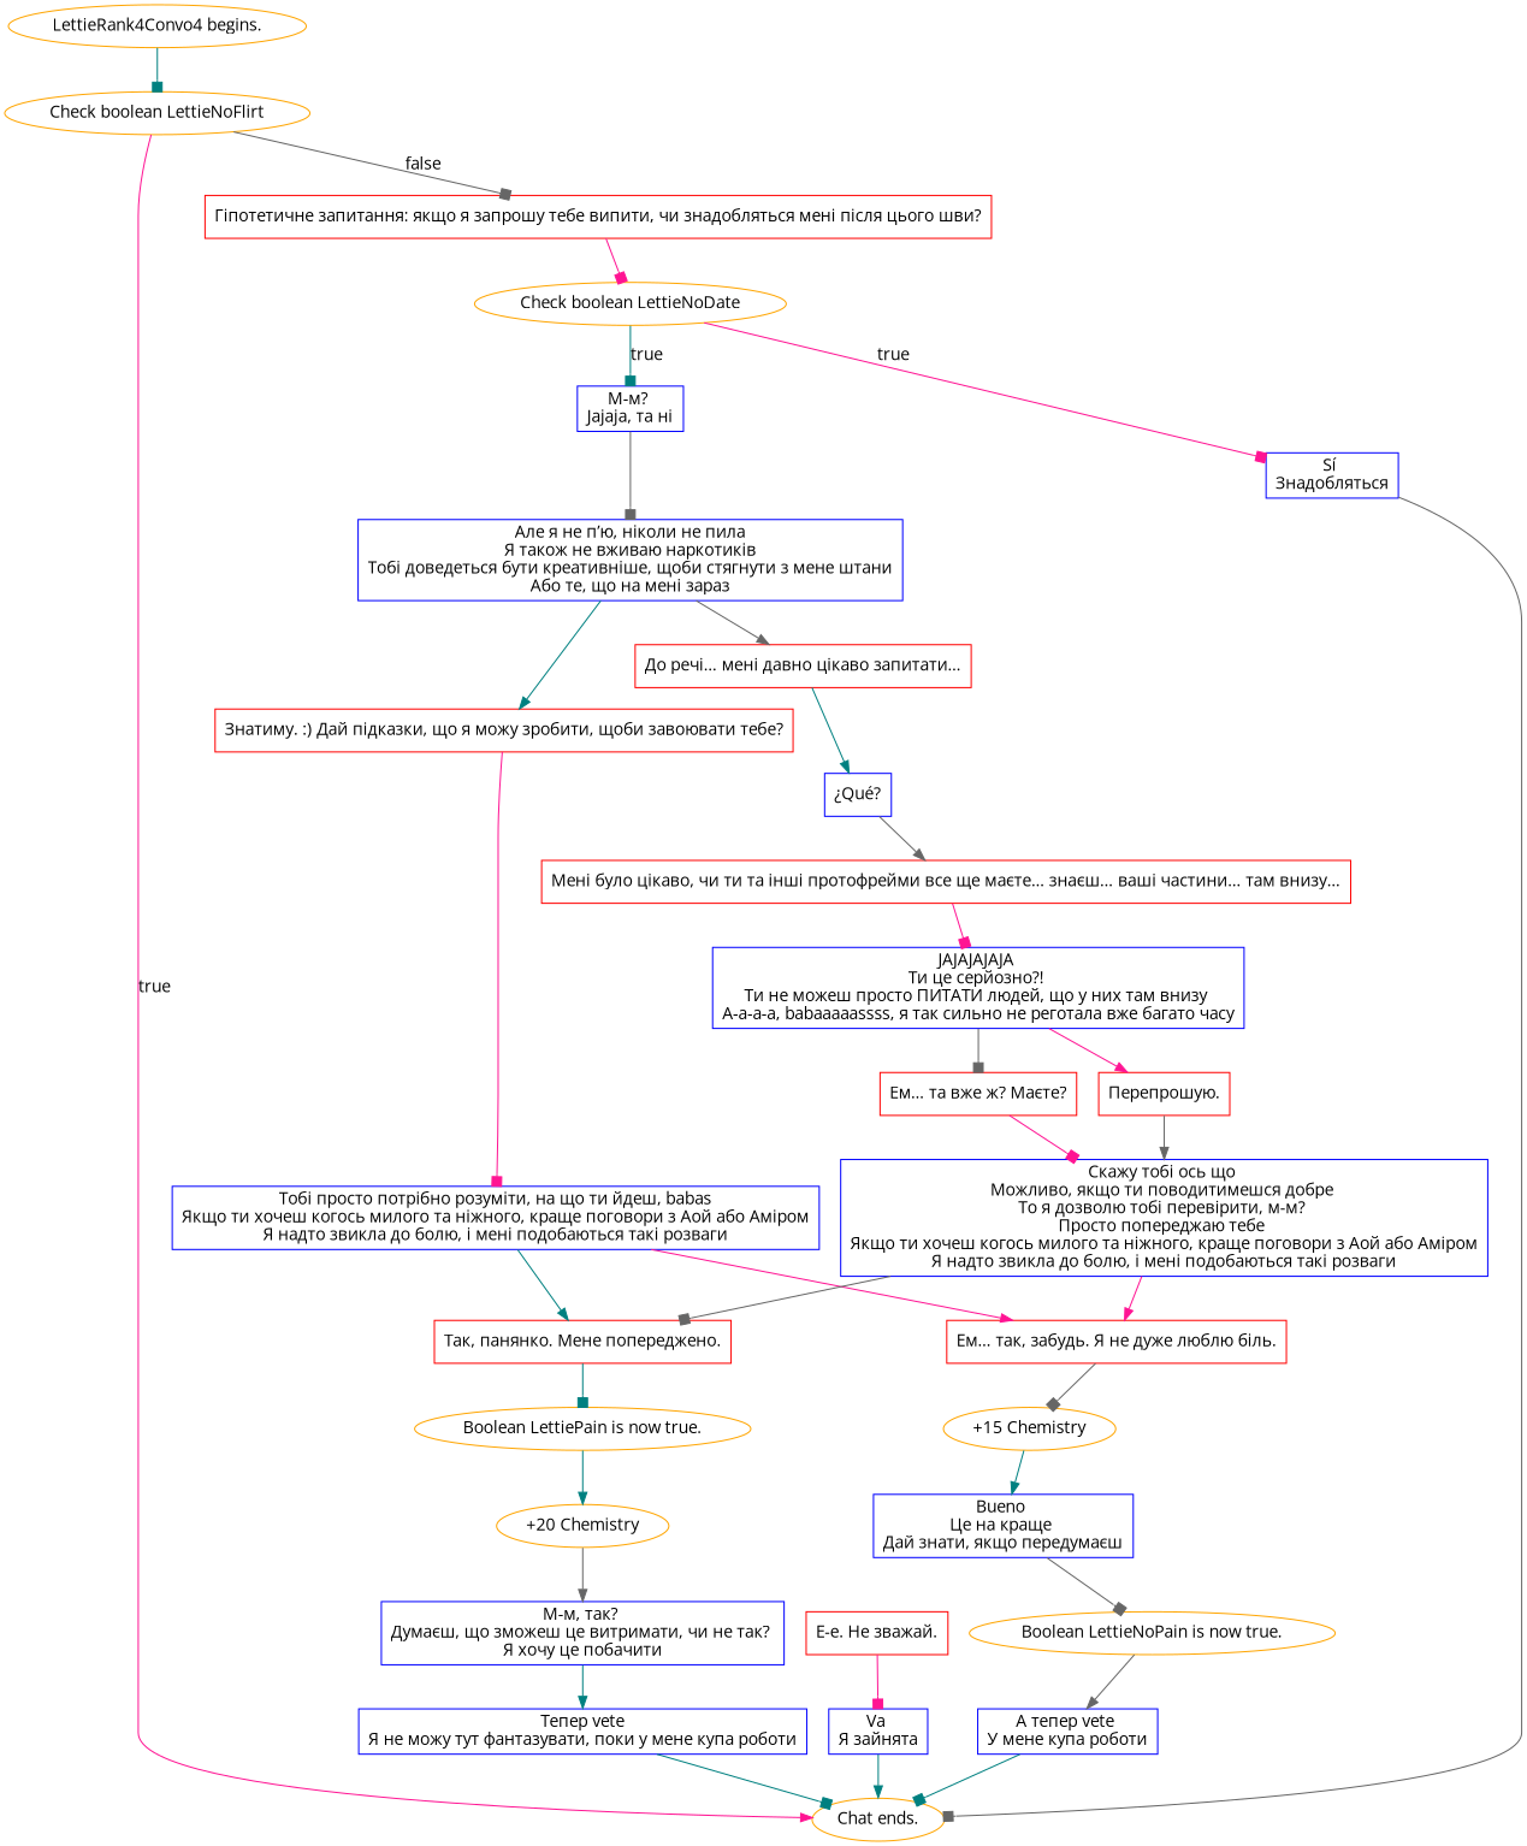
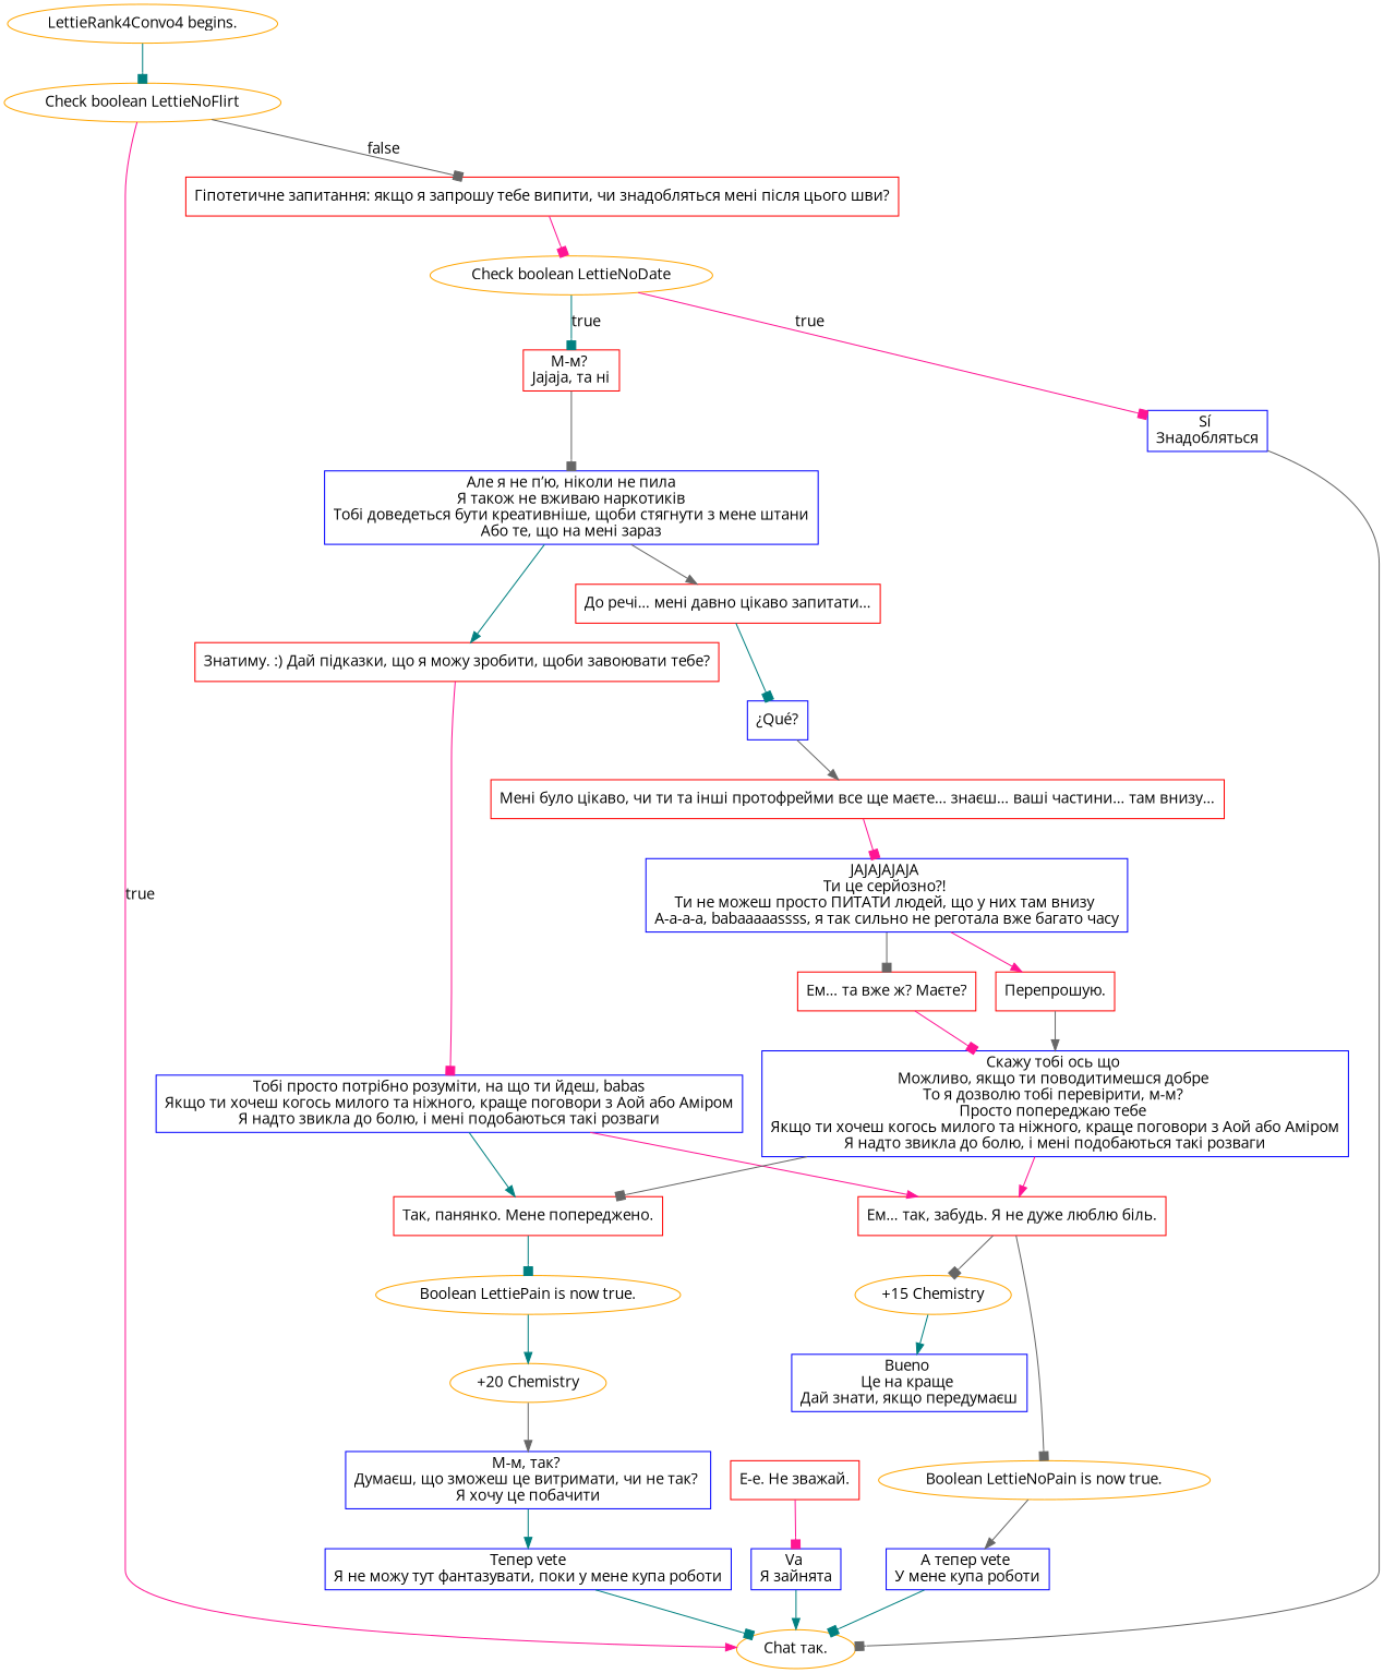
  digraph {
    fontname="Open Sans"
    node [color=blue fontname="Open Sans" shape=box]
    edge [arrowhead=box color=teal fontname="Open Sans"]
    "LettieRank4Convo4 begins." [color=orange shape=""]
    n2 [color=orange label="Check boolean LettieNoFlirt" shape=""]
-   "Chat ends." [color=orange shape=""]
+   "Chat ends." [color=orange label="Chat так." shape=""]
    n4 [color=red label="Гіпотетичне запитання: якщо я запрошу тебе випити, чи знадобляться мені після цього шви?"]
    n5 [color=orange label="Check boolean LettieNoDate" shape=""]
    n6 [label="Sí \nЗнадобляться"]
-   n7 [label="М-м? \nJajaja, та ні"]
+   n7 [color=red label="М-м? \nJajaja, та ні"]
    n8 [label="Але я не п’ю, ніколи не пила\nЯ також не вживаю наркотиків\nТобі доведеться бути креативніше, щоби стягнути з мене штани\nАбо те, що на мені зараз"]
    n9 [color=red label="Знатиму. :) Дай підказки, що я можу зробити, щоби завоювати тебе?"]
    n10 [color=red label="До речі… мені давно цікаво запитати…"]
    n11 [label="Тобі просто потрібно розуміти, на що ти йдеш, babas\nЯкщо ти хочеш когось милого та ніжного, краще поговори з Аой або Аміром\nЯ надто звикла до болю, і мені подобаються такі розваги"]
    n12 [label="¿Qué?"]
    n13 [color=red label="Так, панянко. Мене попереджено."]
    n14 [color=red label="Ем… так, забудь. Я не дуже люблю біль."]
    n15 [color=red label="Мені було цікаво, чи ти та інші протофрейми все ще маєте… знаєш… ваші частини… там внизу…"]
    n16 [color=orange label="Boolean LettiePain is now true." shape=""]
    n17 [color=orange label="+15 Chemistry" shape=""]
    n18 [label="JAJAJAJAJA \nТи це серйозно?! \nТи не можеш просто ПИТАТИ людей, що у них там внизу \nА-а-а-а, babaaaaassss, я так сильно не реготала вже багато часу"]
    n19 [color=red label="Е-е. Не зважай."]
    n20 [label="Va \nЯ зайнята"]
    n21 [color=orange label="+20 Chemistry" shape=""]
    n22 [label="Bueno \nЦе на краще \nДай знати, якщо передумаєш"]
    n23 [color=red label="Перепрошую."]
    n24 [color=red label="Ем… та вже ж? Маєте?"]
    n25 [label="М-м, так? \nДумаєш, що зможеш це витримати, чи не так? \nЯ хочу це побачити"]
    n26 [color=orange label="Boolean LettieNoPain is now true." shape=""]
    n27 [label="Скажу тобі ось що \nМожливо, якщо ти поводитимешся добре \nТо я дозволю тобі перевірити, м-м? \nПросто попереджаю тебе \nЯкщо ти хочеш когось милого та ніжного, краще поговори з Аой або Аміром\nЯ надто звикла до болю, і мені подобаються такі розваги"]
    n28 [label="Тепер vete\nЯ не можу тут фантазувати, поки у мене купа роботи"]
    n29 [label="А тепер vete \nУ мене купа роботи"]
    "LettieRank4Convo4 begins." -> n2
    n2 -> "Chat ends." [arrowhead=normal color=deeppink label=true]
    n2 -> n4 [color=gray40 label=false]
    n4 -> n5 [color=deeppink]
    n5 -> n6 [color=deeppink label=true]
    n5 -> n7 [label=true]
    n6 -> "Chat ends." [color=gray40]
    n7 -> n8 [color=gray40]
    n8 -> n9 [arrowhead=normal]
    n8 -> n10 [arrowhead=normal color=gray40]
    n9 -> n11 [color=deeppink]
-   n10 -> n12 [arrowhead=normal]
+   n10 -> n12
    n11 -> n13 [arrowhead=normal]
    n11 -> n14 [arrowhead=normal color=deeppink]
    n12 -> n15 [arrowhead=normal color=gray40]
    n13 -> n16
    n14 -> n17 [color=gray40]
    n15 -> n18 [color=deeppink]
    n16 -> n21 [arrowhead=normal]
    n17 -> n22 [arrowhead=normal]
    n18 -> n23 [arrowhead=normal color=deeppink]
    n18 -> n24 [color=gray40]
    n19 -> n20 [color=deeppink]
    n20 -> "Chat ends." [arrowhead=normal]
    n21 -> n25 [arrowhead=normal color=gray40]
-   n22 -> n26 [color=gray40]
+   n14 -> n26 [color=gray40]
    n23 -> n27 [arrowhead=normal color=gray40]
    n24 -> n27 [color=deeppink]
    n25 -> n28 [arrowhead=normal]
    n26 -> n29 [arrowhead=normal color=gray40]
    n27 -> n13 [color=gray40]
    n27 -> n14 [arrowhead=normal color=deeppink]
    n28 -> "Chat ends."
    n29 -> "Chat ends."
  }
